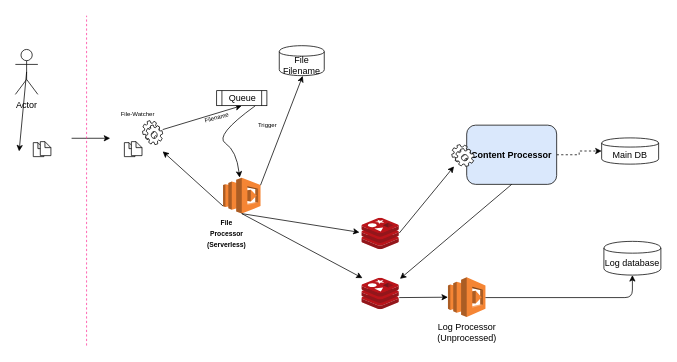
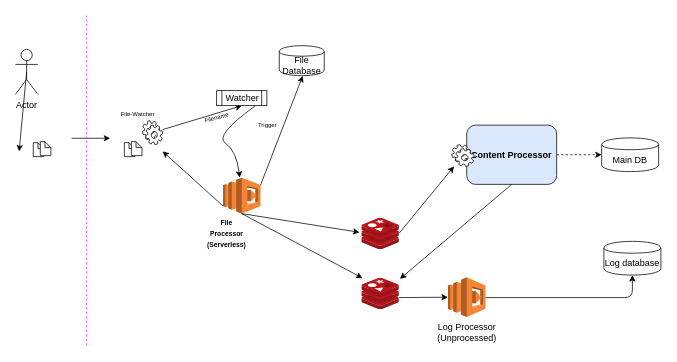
  <mxCell id="0" />
  <mxCell id="1" parent="0" />
  <mxCell id="2" value="" style="group" parent="1" vertex="1" connectable="0"><mxGeometry x="25" y="166" width="85" height="84" as="geometry" /></mxCell>
  <mxCell id="3" value="" style="shape=image;html=1;verticalAlign=top;verticalLabelPosition=bottom;labelBackgroundColor=#ffffff;imageAspect=0;aspect=fixed;image=https://cdn2.iconfinder.com/data/icons/stilllife/48x48/filesystems/gnome-fs-ftp.png" parent="2" vertex="1"><mxGeometry width="70" height="70" as="geometry" /></mxCell>
  <mxCell id="4" value="" style="shape=note;whiteSpace=wrap;html=1;backgroundOutline=1;darkOpacity=0.05;size=8;" parent="2" vertex="1"><mxGeometry x="18.889" y="23.333" width="14.167" height="18.667" as="geometry" /></mxCell>
  <mxCell id="5" value="" style="shape=note;whiteSpace=wrap;html=1;backgroundOutline=1;darkOpacity=0.05;size=8;" parent="2" vertex="1"><mxGeometry x="28.25" y="22" width="14.167" height="18.667" as="geometry" /></mxCell>
  <mxCell id="6" value="Actor" style="shape=umlActor;verticalLabelPosition=bottom;labelBackgroundColor=#ffffff;verticalAlign=top;html=1;outlineConnect=0;" parent="1" vertex="1"><mxGeometry x="20" y="65" width="30" height="60" as="geometry" /></mxCell>
  <mxCell id="7" value="" style="endArrow=classic;html=1;entryX=0;entryY=0.5;entryDx=0;entryDy=0;exitX=0.5;exitY=0.5;exitDx=0;exitDy=0;exitPerimeter=0;" parent="1" source="6" target="3" edge="1"><mxGeometry width="50" height="50" relative="1" as="geometry"><mxPoint x="-35" y="330" as="sourcePoint" /><mxPoint x="15" y="280" as="targetPoint" /></mxGeometry></mxCell>
  <mxCell id="8" value="" style="outlineConnect=0;dashed=0;verticalLabelPosition=bottom;verticalAlign=top;align=center;html=1;shape=mxgraph.aws3.lambda;fillColor=#F58534;gradientColor=none;" parent="1" vertex="1"><mxGeometry x="297" y="236" width="50" height="48" as="geometry" /></mxCell>
  <mxCell id="9" value="" style="aspect=fixed;html=1;perimeter=none;align=center;shadow=0;dashed=0;image;fontSize=12;image=img/lib/mscae/Cache_Redis_Product.svg;" parent="1" vertex="1"><mxGeometry x="482" y="290" width="50" height="42" as="geometry" /></mxCell>
  <mxCell id="10" value="" style="edgeStyle=orthogonalEdgeStyle;rounded=0;orthogonalLoop=1;jettySize=auto;html=1;dashed=1;" parent="1" source="11" target="22" edge="1"><mxGeometry relative="1" as="geometry" /></mxCell>
  <mxCell id="11" value="&lt;b&gt;Content Processor&lt;/b&gt;" style="rounded=1;whiteSpace=wrap;html=1;fillColor=#dae8fc;" parent="1" vertex="1"><mxGeometry x="622" y="166" width="120" height="79" as="geometry" /></mxCell>
  <mxCell id="12" value="" style="shape=mxgraph.bpmn.service_task;html=1;outlineConnect=0;" parent="1" vertex="1"><mxGeometry x="602" y="192" width="30" height="29" as="geometry" /></mxCell>
- <mxCell id="13" value="File Filename" style="shape=cylinder;whiteSpace=wrap;html=1;boundedLbl=1;backgroundOutline=1;" parent="1" vertex="1"><mxGeometry x="372" y="60" width="60" height="40" as="geometry" /></mxCell>
+ <mxCell id="13" value="File Database" style="shape=cylinder;whiteSpace=wrap;html=1;boundedLbl=1;backgroundOutline=1;" parent="1" vertex="1"><mxGeometry x="372" y="60" width="60" height="40" as="geometry" /></mxCell>
  <mxCell id="14" value="" style="endArrow=classic;html=1;entryX=0.5;entryY=1;entryDx=0;entryDy=0;" parent="1" source="36" target="28" edge="1"><mxGeometry width="50" height="50" relative="1" as="geometry"><mxPoint x="215" y="180" as="sourcePoint" /><mxPoint x="384" y="290" as="targetPoint" /></mxGeometry></mxCell>
  <mxCell id="15" value="" style="endArrow=classic;html=1;entryX=-0.06;entryY=0.452;entryDx=0;entryDy=0;entryPerimeter=0;exitX=0.5;exitY=1;exitDx=0;exitDy=0;exitPerimeter=0;" parent="1" source="8" target="9" edge="1"><mxGeometry width="50" height="50" relative="1" as="geometry"><mxPoint x="472" y="171" as="sourcePoint" /><mxPoint x="542" y="192" as="targetPoint" /></mxGeometry></mxCell>
  <mxCell id="16" value="" style="endArrow=classic;html=1;" parent="1" target="12" edge="1"><mxGeometry width="50" height="50" relative="1" as="geometry"><mxPoint x="532" y="310" as="sourcePoint" /><mxPoint x="532" y="200.5" as="targetPoint" /></mxGeometry></mxCell>
  <mxCell id="17" value="" style="endArrow=classic;html=1;exitX=1;exitY=0.21;exitDx=0;exitDy=0;entryX=0.5;entryY=1;entryDx=0;entryDy=0;exitPerimeter=0;" parent="1" source="8" edge="1"><mxGeometry width="50" height="50" relative="1" as="geometry"><mxPoint x="282" y="290" as="sourcePoint" /><mxPoint x="403.276" y="100.31" as="targetPoint" /><Array as="points" /></mxGeometry></mxCell>
  <mxCell id="18" value="" style="endArrow=classic;html=1;exitX=0.5;exitY=1;exitDx=0;exitDy=0;exitPerimeter=0;entryX=0.02;entryY=0;entryDx=0;entryDy=0;entryPerimeter=0;" parent="1" source="8" target="23" edge="1"><mxGeometry width="50" height="50" relative="1" as="geometry"><mxPoint x="352" y="250" as="sourcePoint" /><mxPoint x="482" y="391" as="targetPoint" /></mxGeometry></mxCell>
  <mxCell id="19" value="" style="endArrow=classic;html=1;entryX=1.02;entryY=0.024;entryDx=0;entryDy=0;exitX=0.5;exitY=1;exitDx=0;exitDy=0;entryPerimeter=0;" parent="1" source="11" target="23" edge="1"><mxGeometry width="50" height="50" relative="1" as="geometry"><mxPoint x="362" y="260" as="sourcePoint" /><mxPoint x="522" y="399" as="targetPoint" /></mxGeometry></mxCell>
  <mxCell id="20" value="" style="endArrow=classic;html=1;entryX=1;entryY=0.5;entryDx=0;entryDy=0;exitX=0;exitY=0.79;exitDx=0;exitDy=0;exitPerimeter=0;" parent="1" source="8" target="33" edge="1"><mxGeometry width="50" height="50" relative="1" as="geometry"><mxPoint x="245" y="270" as="sourcePoint" /><mxPoint x="315" y="291" as="targetPoint" /></mxGeometry></mxCell>
  <mxCell id="21" value="&lt;b&gt;&lt;font style=&quot;font-size: 9px&quot;&gt;File Processor&lt;br&gt;(Serverless)&lt;/font&gt;&lt;/b&gt;&lt;br&gt;" style="text;html=1;strokeColor=none;fillColor=none;align=center;verticalAlign=middle;whiteSpace=wrap;rounded=0;" parent="1" vertex="1"><mxGeometry x="282" y="300" width="40" height="20" as="geometry" /></mxCell>
- <mxCell id="22" value="Main DB" style="shape=cylinder;whiteSpace=wrap;html=1;boundedLbl=1;backgroundOutline=1;" parent="1" vertex="1"><mxGeometry x="802" y="183" width="76" height="35" as="geometry" /></mxCell>
+ <mxCell id="22" value="Main DB" style="shape=cylinder;whiteSpace=wrap;html=1;boundedLbl=1;backgroundOutline=1;" parent="1" vertex="1"><mxGeometry x="802" y="183" width="76" height="45" as="geometry" /></mxCell>
  <mxCell id="23" value="" style="aspect=fixed;html=1;perimeter=none;align=center;shadow=0;dashed=0;image;fontSize=12;image=img/lib/mscae/Cache_Redis_Product.svg;" parent="1" vertex="1"><mxGeometry x="482" y="370" width="50" height="42" as="geometry" /></mxCell>
  <mxCell id="24" value="Log Processor&lt;br&gt;(Unprocessed)&lt;br&gt;" style="outlineConnect=0;dashed=0;verticalLabelPosition=bottom;verticalAlign=top;align=center;html=1;shape=mxgraph.aws3.lambda;fillColor=#F58534;gradientColor=none;" parent="1" vertex="1"><mxGeometry x="597" y="369" width="50" height="53" as="geometry" /></mxCell>
  <mxCell id="25" value="" style="endArrow=classic;html=1;entryX=0;entryY=0.5;entryDx=0;entryDy=0;exitX=1;exitY=0.619;exitDx=0;exitDy=0;exitPerimeter=0;entryPerimeter=0;" parent="1" source="23" target="24" edge="1"><mxGeometry width="50" height="50" relative="1" as="geometry"><mxPoint x="658" y="435" as="sourcePoint" /><mxPoint x="586" y="435" as="targetPoint" /></mxGeometry></mxCell>
  <mxCell id="26" value="" style="endArrow=classic;html=1;entryX=0.5;entryY=1;entryDx=0;entryDy=0;exitX=1;exitY=0.5;exitDx=0;exitDy=0;exitPerimeter=0;" parent="1" target="27" edge="1"><mxGeometry width="50" height="50" relative="1" as="geometry"><mxPoint x="647" y="396" as="sourcePoint" /><mxPoint x="840" y="301" as="targetPoint" /><Array as="points"><mxPoint x="843" y="396" /></Array></mxGeometry></mxCell>
  <mxCell id="27" value="Log database" style="shape=cylinder;whiteSpace=wrap;html=1;boundedLbl=1;backgroundOutline=1;" parent="1" vertex="1"><mxGeometry x="805" y="321" width="76" height="45" as="geometry" /></mxCell>
- <mxCell id="28" value="Queue" style="shape=process;whiteSpace=wrap;html=1;backgroundOutline=1;" vertex="1" parent="1"><mxGeometry x="288.5" y="120" width="67" height="20" as="geometry" /></mxCell>
+ <mxCell id="28" value="Watcher" style="shape=process;whiteSpace=wrap;html=1;backgroundOutline=1;" vertex="1" parent="1"><mxGeometry x="288.5" y="120" width="67" height="20" as="geometry" /></mxCell>
  <mxCell id="29" value="&lt;font style=&quot;font-size: 8px&quot;&gt;Filename&lt;/font&gt;" style="text;html=1;strokeColor=none;fillColor=none;align=center;verticalAlign=middle;whiteSpace=wrap;rounded=0;rotation=-15;" vertex="1" parent="1"><mxGeometry x="272" y="150" width="33" height="10" as="geometry" /></mxCell>
  <mxCell id="30" value="" style="curved=1;endArrow=classic;html=1;exitX=0.75;exitY=1;exitDx=0;exitDy=0;" edge="1" parent="1" target="8"><mxGeometry width="50" height="50" relative="1" as="geometry"><mxPoint x="339.828" y="140.31" as="sourcePoint" /><mxPoint x="372" y="200" as="targetPoint" /><Array as="points"><mxPoint x="285" y="180" /><mxPoint x="315" y="200" /></Array></mxGeometry></mxCell>
  <mxCell id="31" value="&lt;font style=&quot;font-size: 8px&quot;&gt;Trigger&lt;/font&gt;" style="text;html=1;strokeColor=none;fillColor=none;align=center;verticalAlign=middle;whiteSpace=wrap;rounded=0;" vertex="1" parent="1"><mxGeometry x="340" y="160" width="33" height="10" as="geometry" /></mxCell>
  <mxCell id="32" value="" style="group" vertex="1" connectable="0" parent="1"><mxGeometry x="146.5" y="166" width="97" height="84" as="geometry" /></mxCell>
  <mxCell id="33" value="" style="shape=image;html=1;verticalAlign=top;verticalLabelPosition=bottom;labelBackgroundColor=#ffffff;imageAspect=0;aspect=fixed;image=https://cdn2.iconfinder.com/data/icons/stilllife/48x48/filesystems/gnome-fs-ftp.png" vertex="1" parent="32"><mxGeometry width="70" height="70" as="geometry" /></mxCell>
  <mxCell id="34" value="" style="shape=note;whiteSpace=wrap;html=1;backgroundOutline=1;darkOpacity=0.05;size=8;" vertex="1" parent="32"><mxGeometry x="18.889" y="23.333" width="14.167" height="18.667" as="geometry" /></mxCell>
  <mxCell id="35" value="" style="shape=note;whiteSpace=wrap;html=1;backgroundOutline=1;darkOpacity=0.05;size=8;" vertex="1" parent="32"><mxGeometry x="28.25" y="22" width="14.167" height="18.667" as="geometry" /></mxCell>
  <mxCell id="36" value="" style="shape=mxgraph.bpmn.service_task;html=1;outlineConnect=0;" vertex="1" parent="32"><mxGeometry x="43" y="-6" width="27" height="32" as="geometry" /></mxCell>
  <mxCell id="37" value="&lt;font style=&quot;font-size: 8px&quot;&gt;File-Watcher&lt;/font&gt;" style="text;html=1;strokeColor=none;fillColor=none;align=center;verticalAlign=middle;whiteSpace=wrap;rounded=0;rotation=0;" vertex="1" parent="1"><mxGeometry x="155" y="145" width="57" height="10" as="geometry" /></mxCell>
  <mxCell id="38" value="" style="endArrow=classic;html=1;entryX=0;entryY=0.25;entryDx=0;entryDy=0;exitX=1;exitY=0.25;exitDx=0;exitDy=0;" edge="1" parent="1" source="3" target="33"><mxGeometry width="50" height="50" relative="1" as="geometry"><mxPoint x="110.5" y="192" as="sourcePoint" /><mxPoint x="155.069" y="192.5" as="targetPoint" /></mxGeometry></mxCell>
  <mxCell id="39" value="" style="endArrow=none;dashed=1;html=1;strokeColor=#FF3399;shadow=0;strokeWidth=1;" edge="1" parent="1"><mxGeometry width="50" height="50" relative="1" as="geometry"><mxPoint x="115" y="460" as="sourcePoint" /><mxPoint x="115" y="20" as="targetPoint" /></mxGeometry></mxCell>
